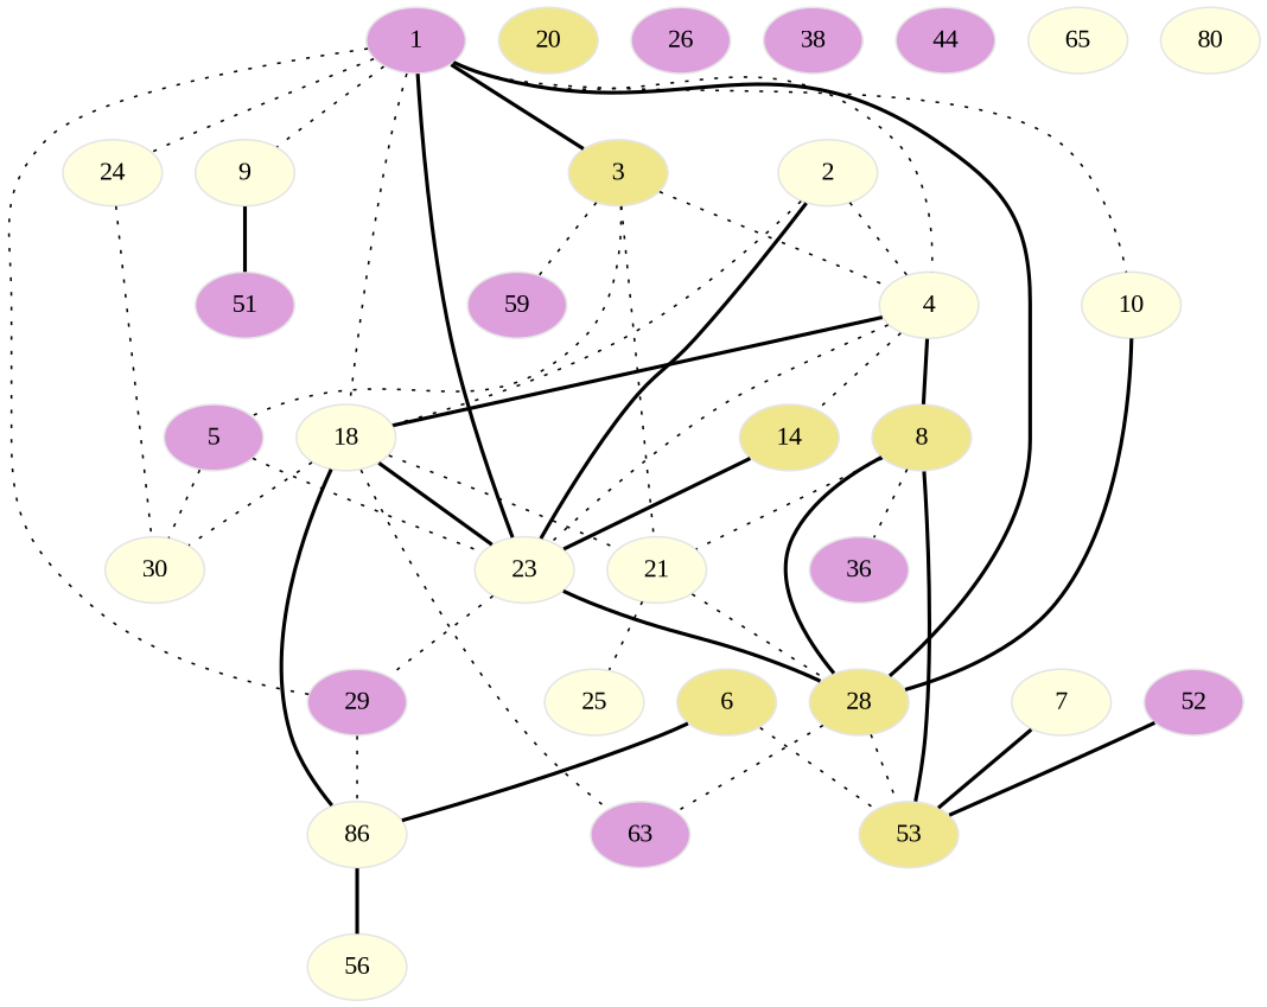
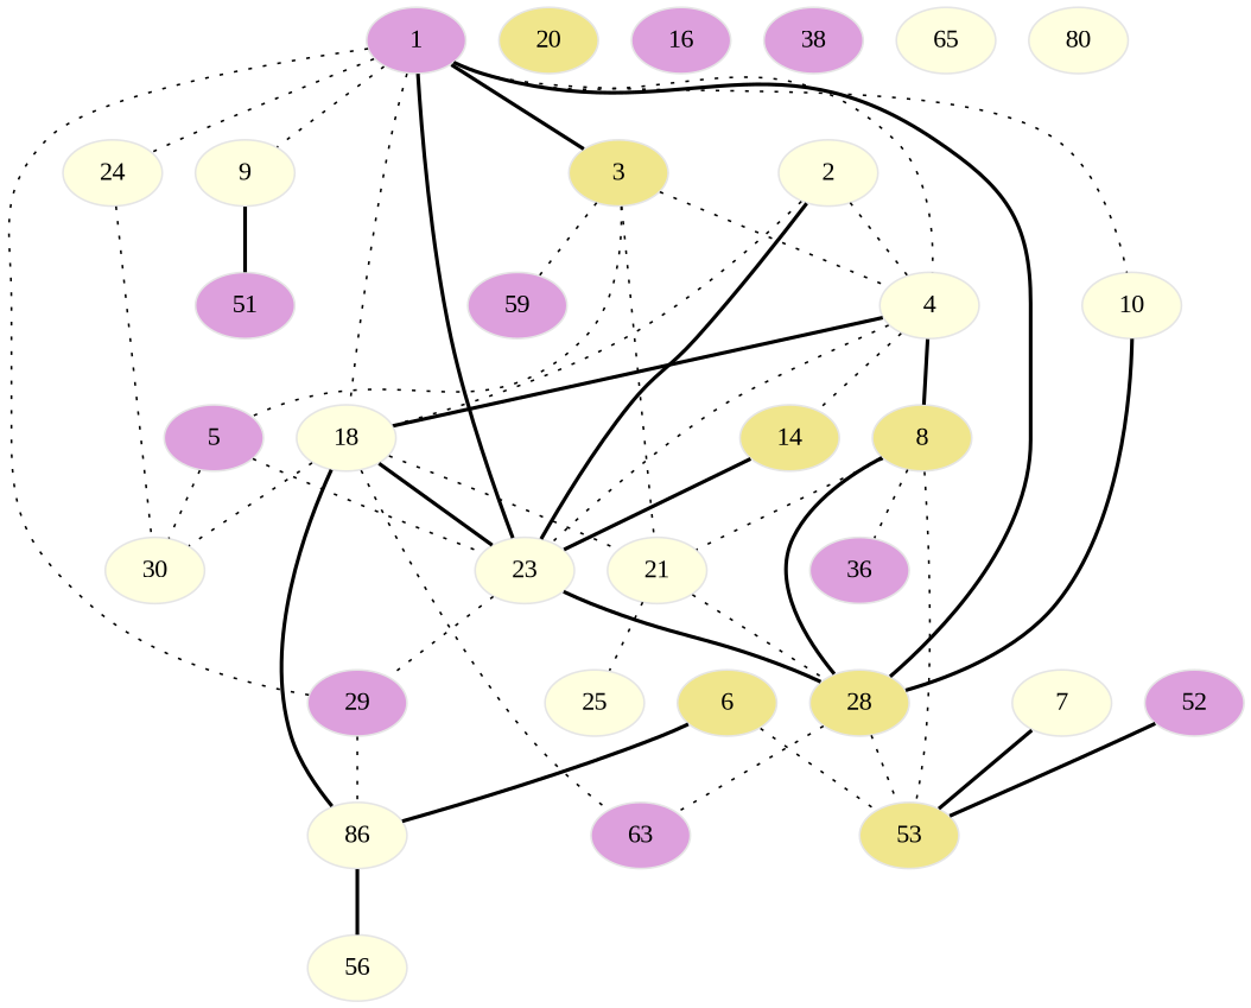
  graph {
    fontname="Liberation Serif"
    node [color=gray90 fillcolor=lightyellow fontname="Liberation Serif" style=filled]
    edge [fontname="Liberation Serif" style=dotted]
    1 [fillcolor=plum super="+16+13+11"]
    3 [fillcolor=khaki super="+58"]
    4 [super="+37"]
    9 [super="+41"]
    18 [super="+33"]
    23 [super="+34+64+54"]
    24 [super="+74+73"]
    28 [fillcolor=khaki super="+32+40"]
    29 [fillcolor=plum]
    10 [super="+12+22"]
    5 [fillcolor=plum super="+15"]
    21 [super="+66"]
    59 [fillcolor=plum]
    8 [fillcolor=khaki super="+82+19"]
    14 [fillcolor=khaki]
    30 [super="+81"]
    51 [fillcolor=plum]
    n18 [label=86 super="+76"]
    63 [fillcolor=plum]
    53 [fillcolor=khaki super="+70"]
    2 [super="+69"]
    25
    36 [fillcolor=plum]
    6 [fillcolor=khaki super="+49"]
    56
    7 [super="+31"]
    20 [fillcolor=khaki]
-   26 [fillcolor=plum]
+   26 [fillcolor=plum label=16]
    38 [fillcolor=plum]
-   44 [fillcolor=plum]
    52 [fillcolor=plum super="+72"]
    65
    80
    1 -- 3 [style=bold]
    1 -- 4 [weight=2]
    1 -- 9
    1 -- 18 [weight=3]
    1 -- 23 [style=bold weight=2]
    1 -- 24
    1 -- 28 [style=bold]
    1 -- 29
    1 -- 10
    3 -- 4
    3 -- 5
    3 -- 21
    3 -- 59
    4 -- 18 [style=bold]
    4 -- 23
    4 -- 8 [style=bold]
    4 -- 14
    9 -- 51 [style=bold]
    18 -- 23 [style=bold weight=3]
    18 -- 21
    18 -- 30
    18 -- n18 [style=bold]
    18 -- 63
    23 -- 28 [style=bold]
    23 -- 29
    24 -- 30
    28 -- 63
    28 -- 53 [weight=2]
    29 -- n18
    10 -- 28 [style=bold]
    5 -- 23
    5 -- 30
    21 -- 28
    21 -- 25
    8 -- 28 [style=bold]
    8 -- 21
-   8 -- 53 [style=bold]
+   8 -- 53
    8 -- 36
    14 -- 23 [style=bold weight=2]
    n18 -- 56 [style=bold]
    2 -- 4
    2 -- 18
    2 -- 23 [style=bold]
    6 -- n18 [style=bold]
    6 -- 53
    7 -- 53 [style=bold]
    52 -- 53 [style=bold]
  }
